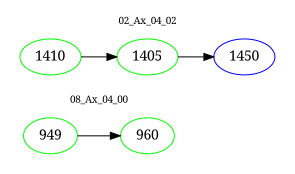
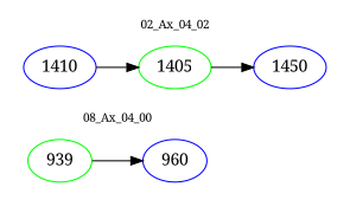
  digraph {
    fontname="Noto Serif"
    rankdir=LR
    node [color=blue fontname="Noto Serif"]
    edge [color=black fontname="Noto Serif"]
-   n1 [color=green label=949]
-   n2 [color=green label=960]
-   n3 [color=green label=1410]
+   n1 [color=green label=939]
+   n2 [label=960]
+   n3 [label=1410]
    n4 [color=green label=1405]
    n5 [label=1450]
    subgraph cluster_1 {
      color=white
      fontsize=10
      label="08_Ax_04_00"
      n1
      n2
    }
    subgraph cluster_2 {
      color=white
      fontsize=10
      label="02_Ax_04_02"
      n3
      n4
      n5
    }
    n1 -> n2
    n3 -> n4
    n4 -> n5
  }
